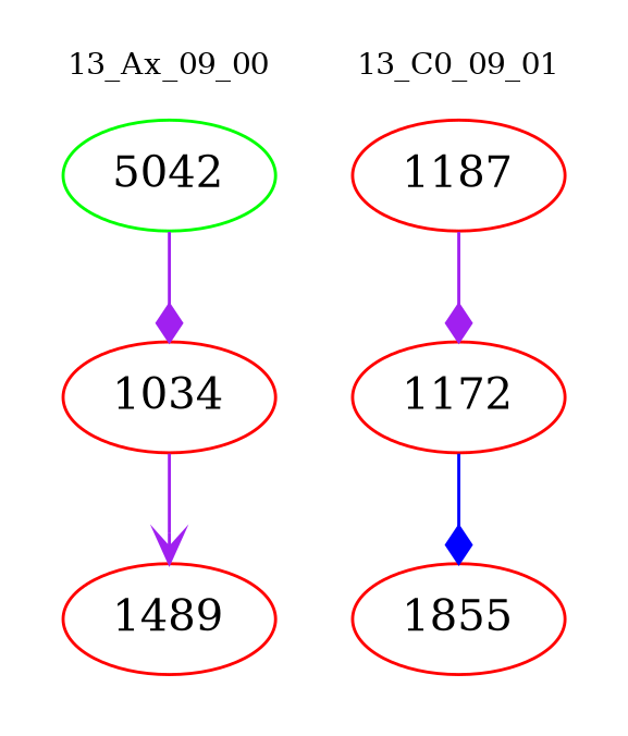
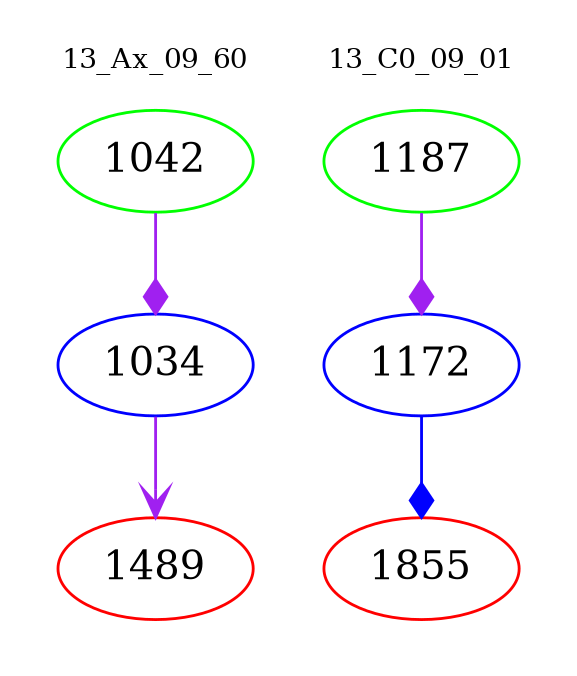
  digraph {
    node [color=green]
    edge [arrowhead=diamond color=purple]
-   n1 [label=5042]
-   n2 [color=red label=1034]
+   n1 [label=1042]
+   n2 [color=blue label=1034]
    n3 [color=red label=1489]
-   n4 [color=red label=1187]
-   n5 [color=red label=1172]
+   n4 [label=1187]
+   n5 [color=blue label=1172]
    n6 [color=red label=1855]
    subgraph cluster_1 {
      color=white
      fontsize=10
-     label="13_Ax_09_00"
+     label="13_Ax_09_60"
      n1
      n2
      n3
    }
    subgraph cluster_2 {
      color=white
      fontsize=10
      label="13_C0_09_01"
      n4
      n5
      n6
    }
    n1 -> n2
    n2 -> n3 [arrowhead=vee]
    n4 -> n5
    n5 -> n6 [color=blue]
  }
